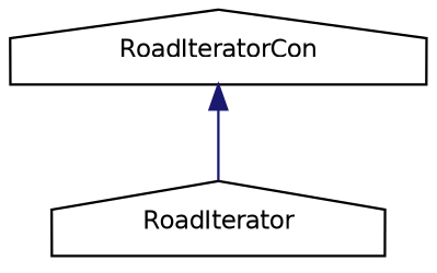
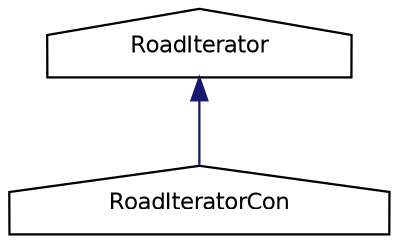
  digraph {
    node [color=black fillcolor=white fontname=Helvetica fontsize=10 shape=house style=filled]
    n1 [fontcolor=black height=0.2 label=RoadIterator width=0.4]
    n2 [height=0.2 label=RoadIteratorCon width=0.4]
-   n2 -> n1 [color=midnightblue dir=back fontname=Helvetica fontsize=10 labelfontname=Helvetica labelfontsize=10 style=solid]
+   n1 -> n2 [color=midnightblue dir=back fontname=Helvetica fontsize=10 labelfontname=Helvetica labelfontsize=10 style=solid]
  }
